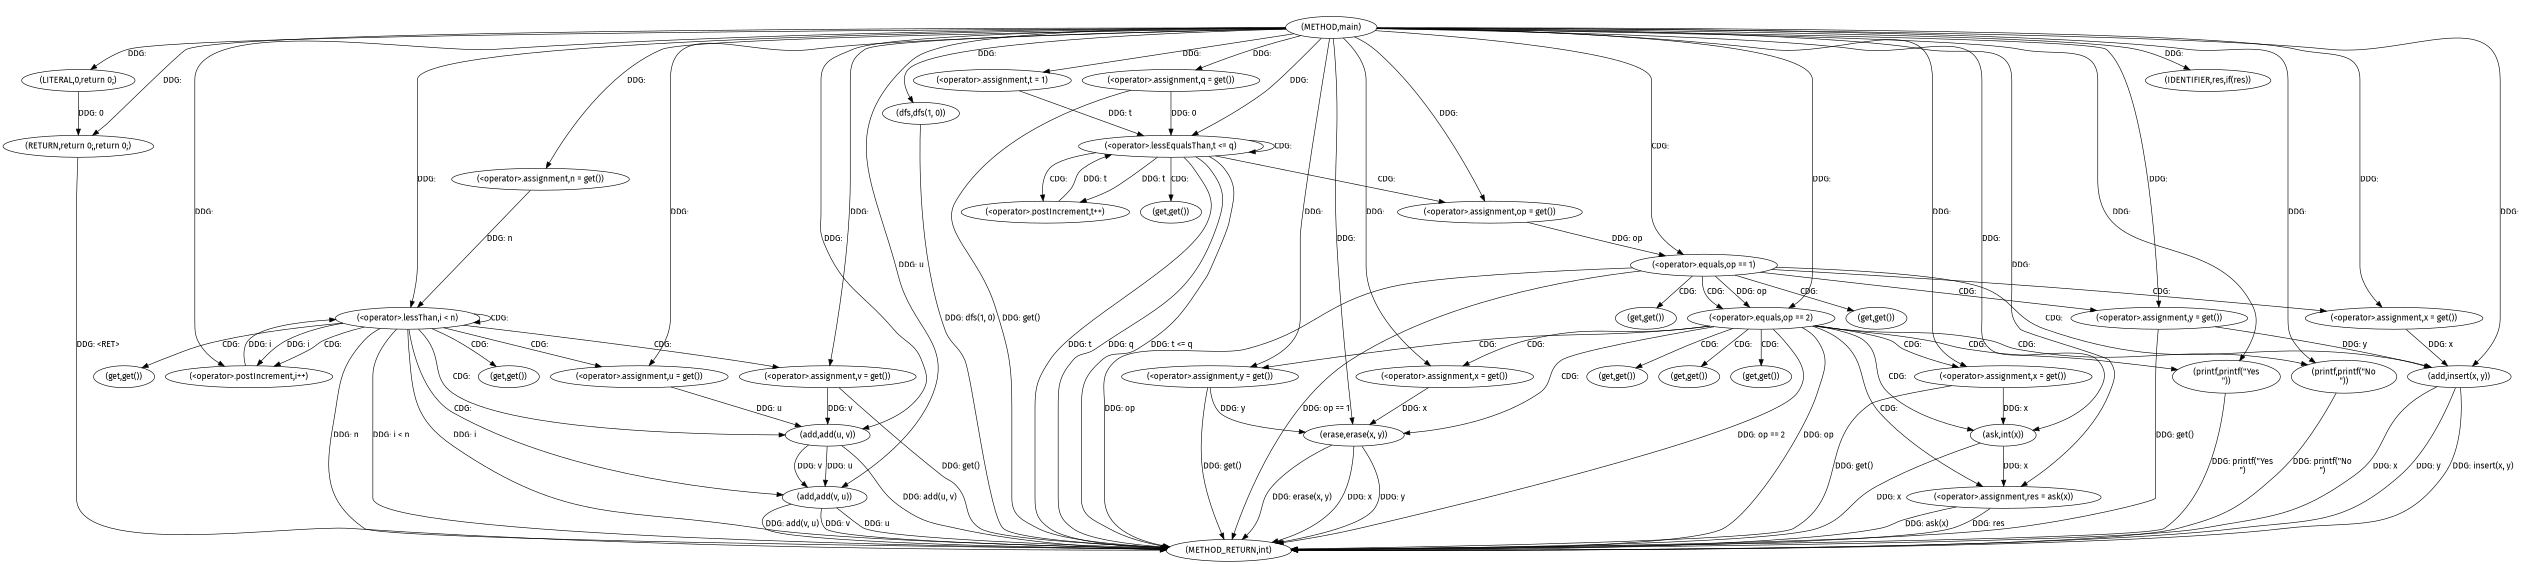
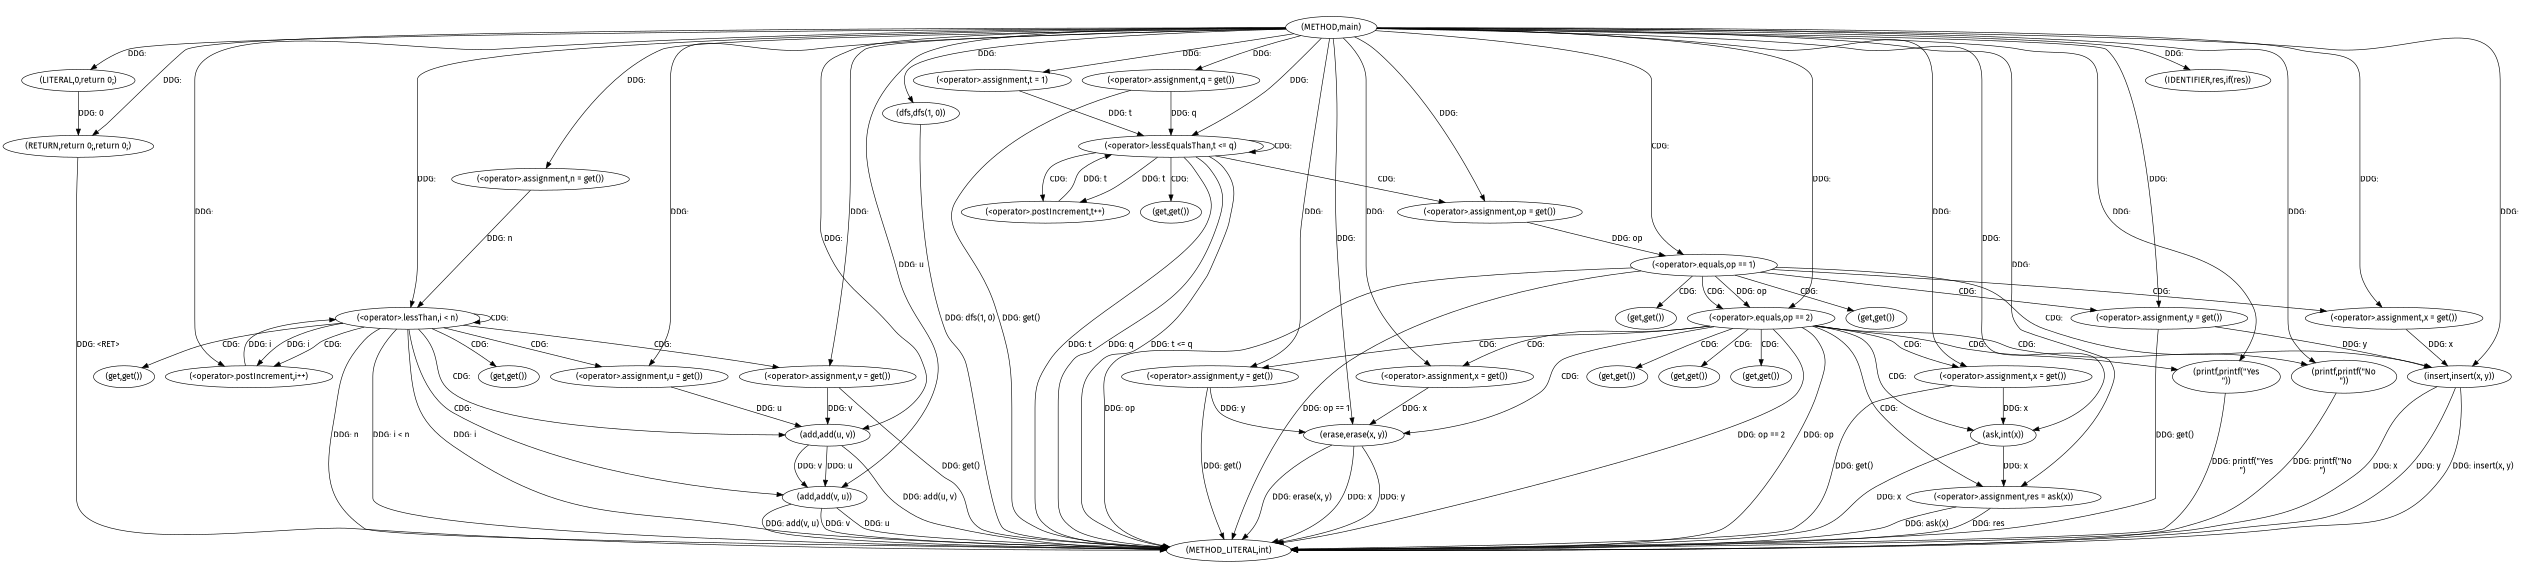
  digraph {
    fontname="Fira Sans"
    node [fontname="Fira Sans"]
    edge [fontname="Fira Sans"]
    n1 [label="(METHOD,main)"]
    n2 [label="(RETURN,return 0;,return 0;)"]
    n3 [label="(<operator>.assignment,n = get())"]
    n4 [label="(<operator>.assignment,q = get())"]
    n5 [label="(<operator>.lessThan,i < n)"]
    n6 [label="(<operator>.postIncrement,i++)"]
    n7 [label="(dfs,dfs(1, 0))"]
    n8 [label="(<operator>.assignment,t = 1)"]
    n9 [label="(<operator>.lessEqualsThan,t <= q)"]
    n10 [label="(LITERAL,0,return 0;)"]
    n11 [label="(<operator>.assignment,u = get())"]
    n12 [label="(<operator>.assignment,op = get())"]
    n13 [label="(<operator>.assignment,v = get())"]
    n14 [label="(<operator>.equals,op == 1)"]
    n15 [label="(add,add(u, v))"]
    n16 [label="(add,add(v, u))"]
    n17 [label="(<operator>.assignment,x = get())"]
    n18 [label="(<operator>.assignment,y = get())"]
-   n19 [label="(add,insert(x, y))"]
+   n19 [label="(insert,insert(x, y))"]
    n20 [label="(<operator>.equals,op == 2)"]
    n21 [label="(<operator>.assignment,x = get())"]
    n22 [label="(<operator>.assignment,y = get())"]
    n23 [label="(erase,erase(x, y))"]
    n24 [label="(<operator>.assignment,x = get())"]
    n25 [label="(<operator>.assignment,res = ask(x))"]
    n26 [label="(IDENTIFIER,res,if(res))"]
    n27 [label="(printf,printf(\"Yes\n\"))"]
    n28 [label="(ask,int(x))"]
    n29 [label="(printf,printf(\"No\n\"))"]
-   n30 [label="(METHOD_RETURN,int)"]
+   n30 [label="(METHOD_LITERAL,int)"]
    n31 [label="(get,get())"]
    n32 [label="(get,get())"]
    n33 [label="(<operator>.postIncrement,t++)"]
    n34 [label="(get,get())"]
    n35 [label="(get,get())"]
    n36 [label="(get,get())"]
    n37 [label="(get,get())"]
    n38 [label="(get,get())"]
    n39 [label="(get,get())"]
    n1 -> n2 [label="DDG: "]
    n1 -> n3 [label="DDG: "]
    n1 -> n4 [label="DDG: "]
    n1 -> n5 [label="DDG: "]
    n1 -> n6 [label="DDG: "]
    n1 -> n7 [label="DDG: "]
    n1 -> n8 [label="DDG: "]
    n1 -> n9 [label="DDG: "]
    n1 -> n10 [label="DDG: "]
    n1 -> n11 [label="DDG: "]
    n1 -> n12 [label="DDG: "]
    n1 -> n13 [label="DDG: "]
    n1 -> n14 [label="CDG: "]
    n1 -> n15 [label="DDG: "]
    n1 -> n16 [label="DDG: u"]
    n1 -> n17 [label="DDG: "]
    n1 -> n18 [label="DDG: "]
    n1 -> n19 [label="DDG: "]
    n1 -> n20 [label="DDG: "]
    n1 -> n21 [label="DDG: "]
    n1 -> n22 [label="DDG: "]
    n1 -> n23 [label="DDG: "]
    n1 -> n24 [label="DDG: "]
    n1 -> n25 [label="DDG: "]
    n1 -> n26 [label="DDG: "]
    n1 -> n27 [label="DDG: "]
    n1 -> n28 [label="DDG: "]
    n1 -> n29 [label="DDG: "]
    n2 -> n30 [label="DDG: <RET>"]
    n3 -> n5 [label="DDG: n"]
-   n4 -> n9 [label="DDG: 0"]
+   n4 -> n9 [label="DDG: q"]
    n4 -> n30 [label="DDG: get()"]
    n5 -> n5 [label="CDG: "]
    n5 -> n6 [label="DDG: i"]
    n5 -> n6 [label="CDG: "]
    n5 -> n11 [label="CDG: "]
    n5 -> n13 [label="CDG: "]
    n5 -> n15 [label="CDG: "]
    n5 -> n16 [label="CDG: "]
    n5 -> n30 [label="DDG: i"]
    n5 -> n30 [label="DDG: n"]
    n5 -> n30 [label="DDG: i < n"]
    n5 -> n31 [label="CDG: "]
    n5 -> n32 [label="CDG: "]
    n6 -> n5 [label="DDG: i"]
    n7 -> n30 [label="DDG: dfs(1, 0)"]
    n8 -> n9 [label="DDG: t"]
    n9 -> n9 [label="CDG: "]
    n9 -> n12 [label="CDG: "]
    n9 -> n30 [label="DDG: t"]
    n9 -> n30 [label="DDG: q"]
    n9 -> n30 [label="DDG: t <= q"]
    n9 -> n33 [label="DDG: t"]
    n9 -> n33 [label="CDG: "]
    n9 -> n34 [label="CDG: "]
    n10 -> n2 [label="DDG: 0"]
    n11 -> n15 [label="DDG: u"]
    n12 -> n14 [label="DDG: op"]
    n13 -> n15 [label="DDG: v"]
    n13 -> n30 [label="DDG: get()"]
    n14 -> n17 [label="CDG: "]
    n14 -> n18 [label="CDG: "]
    n14 -> n19 [label="CDG: "]
    n14 -> n20 [label="DDG: op"]
    n14 -> n20 [label="CDG: "]
    n14 -> n30 [label="DDG: op"]
    n14 -> n30 [label="DDG: op == 1"]
    n14 -> n35 [label="CDG: "]
    n14 -> n36 [label="CDG: "]
    n15 -> n16 [label="DDG: v"]
    n15 -> n16 [label="DDG: u"]
    n15 -> n30 [label="DDG: add(u, v)"]
    n16 -> n30 [label="DDG: v"]
    n16 -> n30 [label="DDG: u"]
    n16 -> n30 [label="DDG: add(v, u)"]
    n17 -> n19 [label="DDG: x"]
    n18 -> n19 [label="DDG: y"]
    n18 -> n30 [label="DDG: get()"]
    n19 -> n30 [label="DDG: x"]
    n19 -> n30 [label="DDG: y"]
    n19 -> n30 [label="DDG: insert(x, y)"]
    n20 -> n21 [label="CDG: "]
    n20 -> n22 [label="CDG: "]
    n20 -> n23 [label="CDG: "]
    n20 -> n24 [label="CDG: "]
    n20 -> n25 [label="CDG: "]
    n20 -> n27 [label="CDG: "]
    n20 -> n28 [label="CDG: "]
    n20 -> n29 [label="CDG: "]
    n20 -> n30 [label="DDG: op"]
    n20 -> n30 [label="DDG: op == 2"]
    n20 -> n37 [label="CDG: "]
    n20 -> n38 [label="CDG: "]
    n20 -> n39 [label="CDG: "]
    n21 -> n23 [label="DDG: x"]
    n22 -> n23 [label="DDG: y"]
    n22 -> n30 [label="DDG: get()"]
    n23 -> n30 [label="DDG: x"]
    n23 -> n30 [label="DDG: y"]
    n23 -> n30 [label="DDG: erase(x, y)"]
    n24 -> n28 [label="DDG: x"]
    n24 -> n30 [label="DDG: get()"]
    n25 -> n30 [label="DDG: res"]
    n25 -> n30 [label="DDG: ask(x)"]
    n27 -> n30 [label="DDG: printf(\"Yes\n\")"]
    n28 -> n25 [label="DDG: x"]
    n28 -> n30 [label="DDG: x"]
    n29 -> n30 [label="DDG: printf(\"No\n\")"]
    n33 -> n9 [label="DDG: t"]
  }
